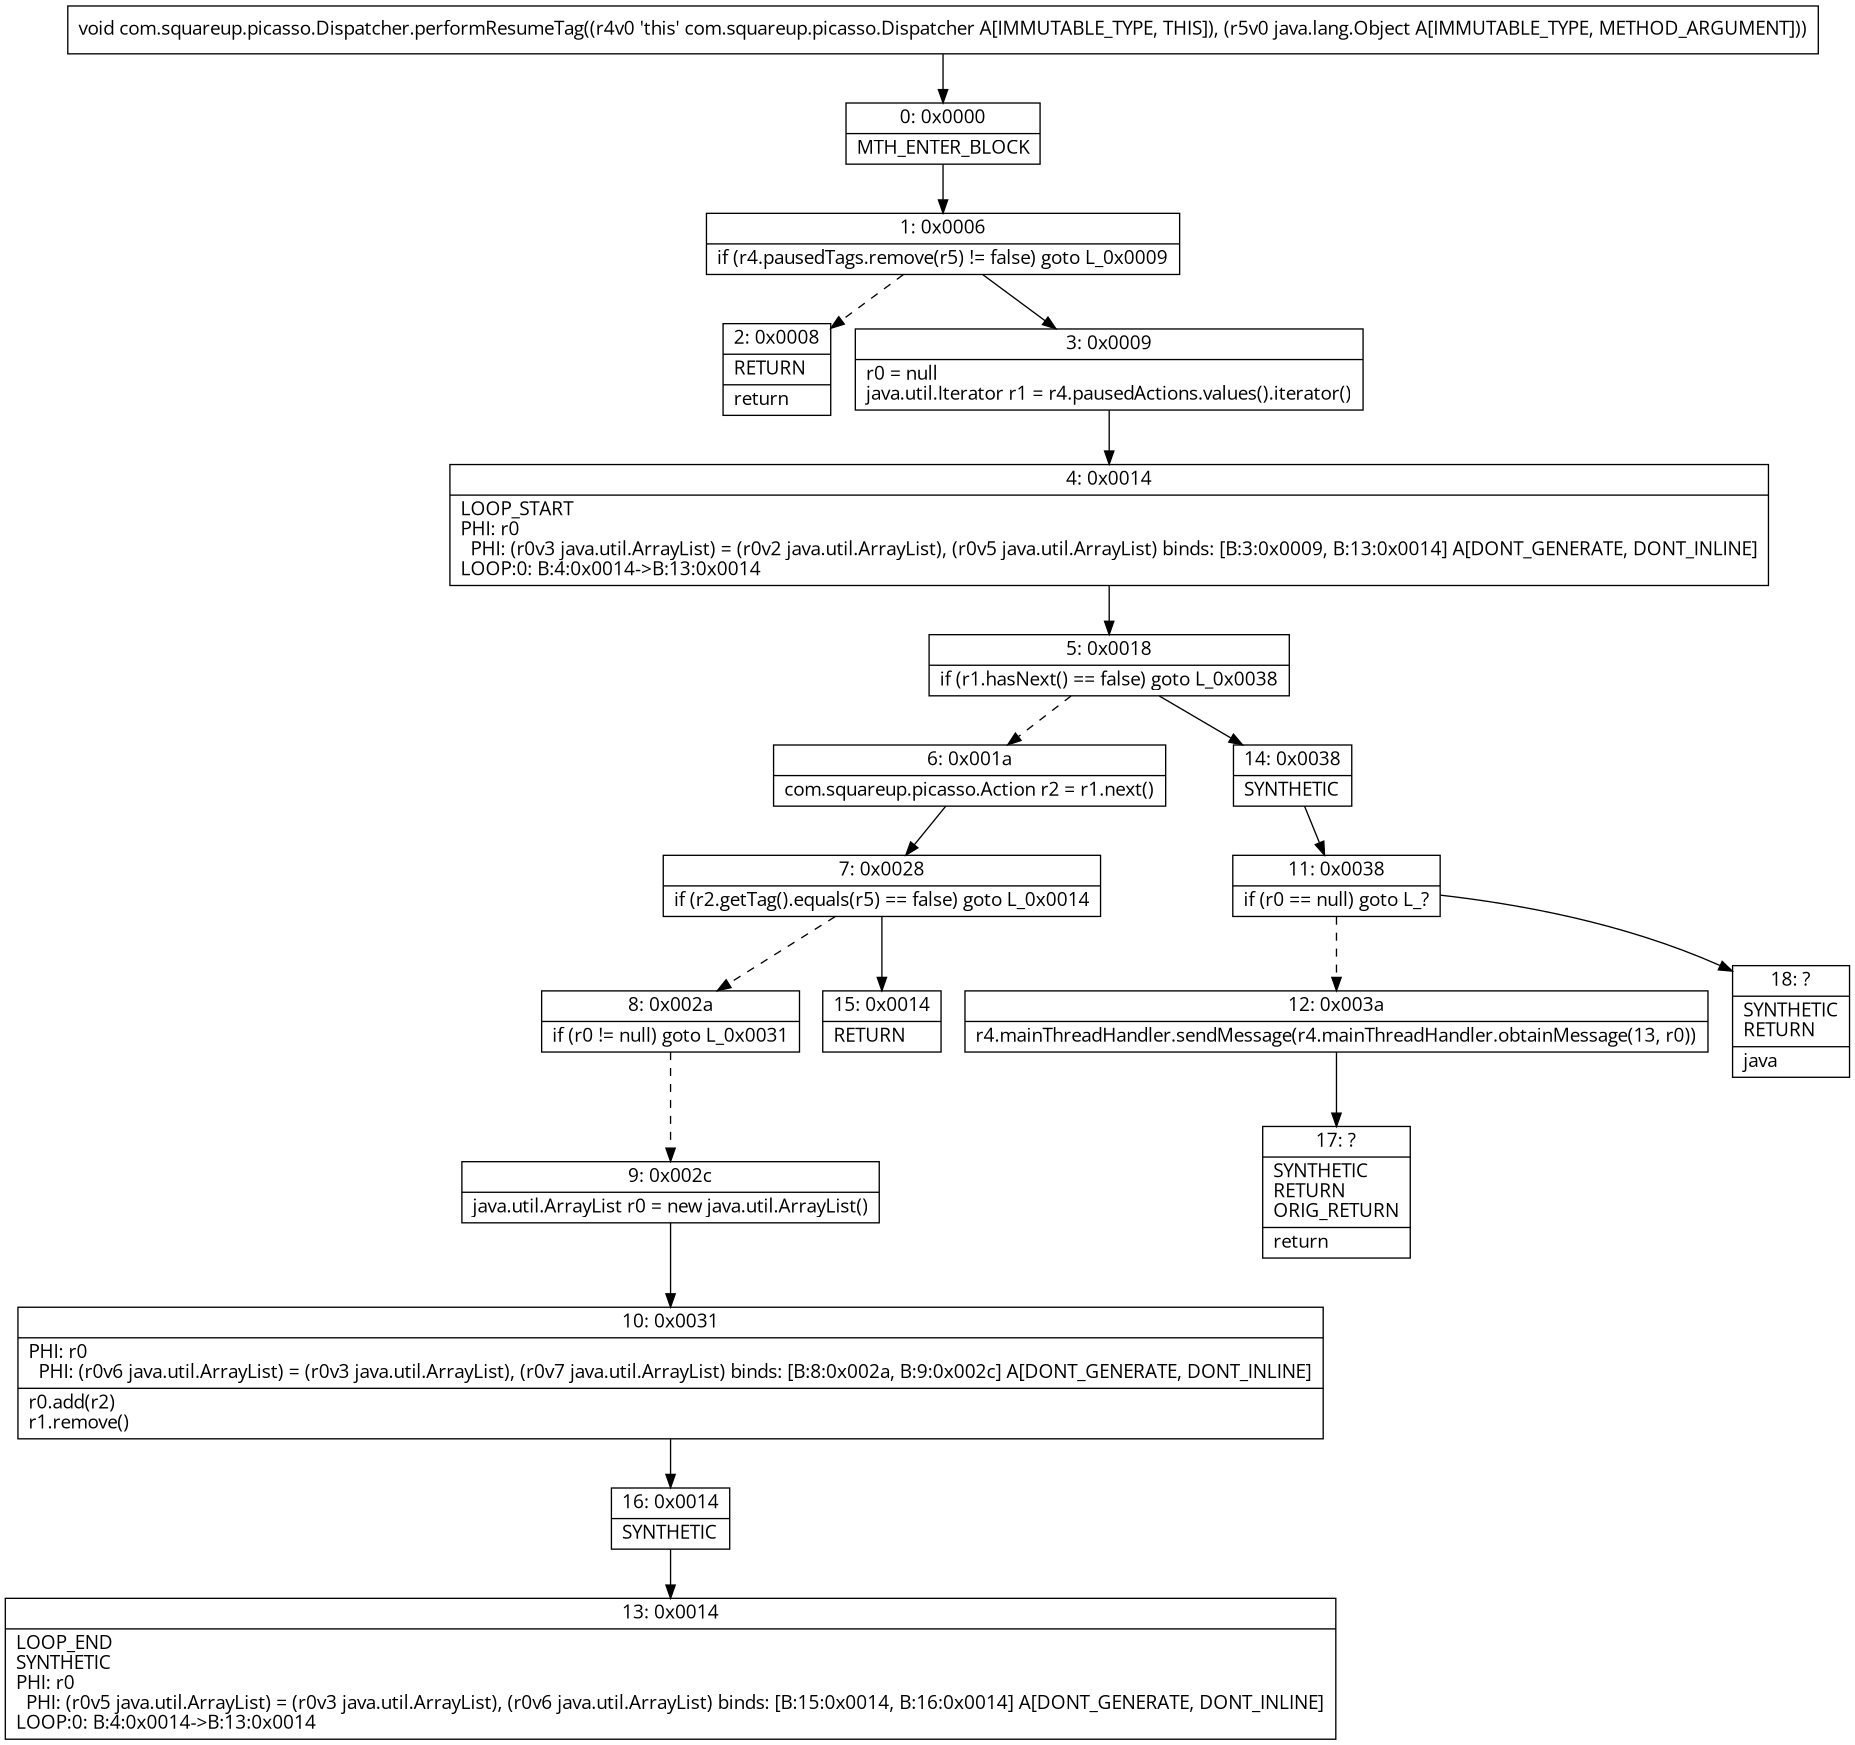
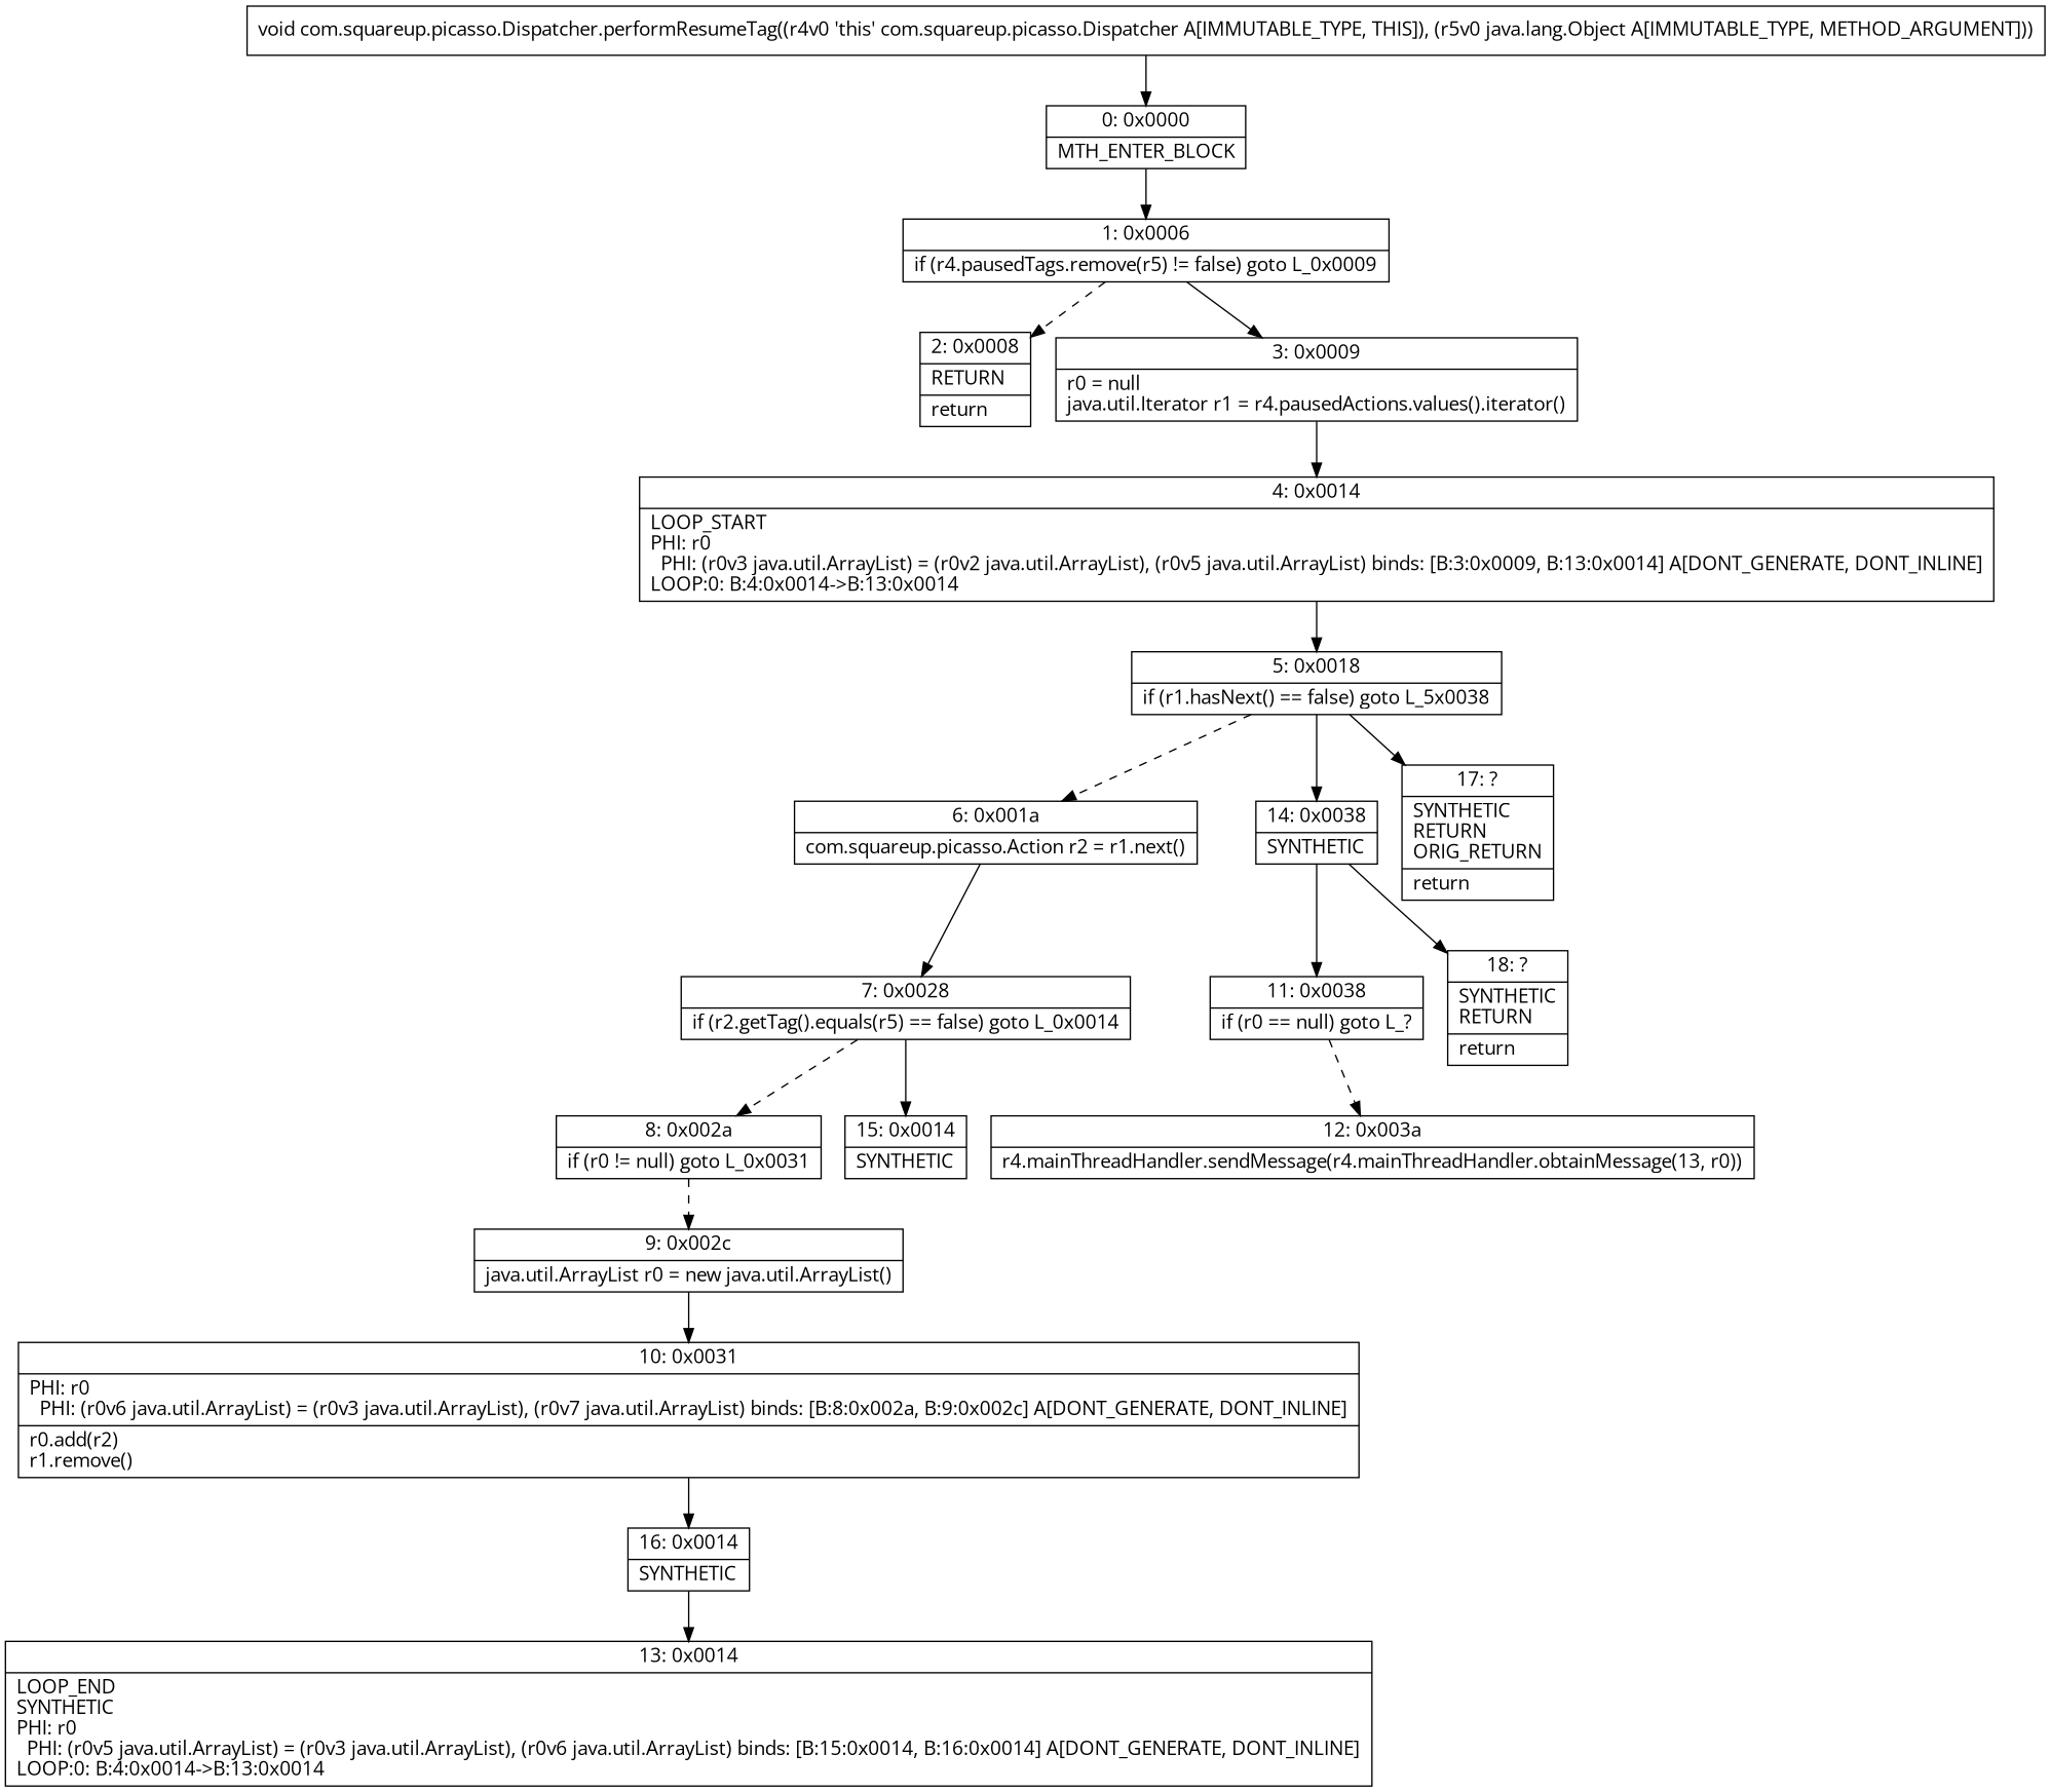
  digraph {
    fontname="Open Sans"
    node [fontname="Open Sans" shape=record]
    edge [fontname="Open Sans"]
    n1 [label="{0\:\ 0x0000|MTH_ENTER_BLOCK\l}"]
    n2 [label="{1\:\ 0x0006|if (r4.pausedTags.remove(r5) != false) goto L_0x0009\l}"]
    n3 [label="{2\:\ 0x0008|RETURN\l|return\l}"]
    n4 [label="{3\:\ 0x0009|r0 = null\ljava.util.Iterator r1 = r4.pausedActions.values().iterator()\l}"]
    n5 [label="{4\:\ 0x0014|LOOP_START\lPHI: r0 \l  PHI: (r0v3 java.util.ArrayList) = (r0v2 java.util.ArrayList), (r0v5 java.util.ArrayList) binds: [B:3:0x0009, B:13:0x0014] A[DONT_GENERATE, DONT_INLINE]\lLOOP:0: B:4:0x0014\-\>B:13:0x0014\l}"]
-   n6 [label="{5\:\ 0x0018|if (r1.hasNext() == false) goto L_0x0038\l}"]
+   n6 [label="{5\:\ 0x0018|if (r1.hasNext() == false) goto L_5x0038\l}"]
    n7 [label="{6\:\ 0x001a|com.squareup.picasso.Action r2 = r1.next()\l}"]
    n8 [label="{14\:\ 0x0038|SYNTHETIC\l}"]
    n9 [label="{7\:\ 0x0028|if (r2.getTag().equals(r5) == false) goto L_0x0014\l}"]
    n10 [label="{11\:\ 0x0038|if (r0 == null) goto L_?\l}"]
    n11 [label="{8\:\ 0x002a|if (r0 != null) goto L_0x0031\l}"]
-   n12 [label="{15\:\ 0x0014|RETURN\l}"]
+   n12 [label="{15\:\ 0x0014|SYNTHETIC\l}"]
    n13 [label="{9\:\ 0x002c|java.util.ArrayList r0 = new java.util.ArrayList()\l}"]
    n14 [label="{10\:\ 0x0031|PHI: r0 \l  PHI: (r0v6 java.util.ArrayList) = (r0v3 java.util.ArrayList), (r0v7 java.util.ArrayList) binds: [B:8:0x002a, B:9:0x002c] A[DONT_GENERATE, DONT_INLINE]\l|r0.add(r2)\lr1.remove()\l}"]
    n15 [label="{16\:\ 0x0014|SYNTHETIC\l}"]
    n16 [label="{13\:\ 0x0014|LOOP_END\lSYNTHETIC\lPHI: r0 \l  PHI: (r0v5 java.util.ArrayList) = (r0v3 java.util.ArrayList), (r0v6 java.util.ArrayList) binds: [B:15:0x0014, B:16:0x0014] A[DONT_GENERATE, DONT_INLINE]\lLOOP:0: B:4:0x0014\-\>B:13:0x0014\l}"]
    n17 [label="{12\:\ 0x003a|r4.mainThreadHandler.sendMessage(r4.mainThreadHandler.obtainMessage(13, r0))\l}"]
-   n18 [label="{18\:\ ?|SYNTHETIC\lRETURN\l|java\l}"]
+   n18 [label="{18\:\ ?|SYNTHETIC\lRETURN\l|return\l}"]
    n19 [label="{17\:\ ?|SYNTHETIC\lRETURN\lORIG_RETURN\l|return\l}"]
    n20 [label="{void com.squareup.picasso.Dispatcher.performResumeTag((r4v0 'this' com.squareup.picasso.Dispatcher A[IMMUTABLE_TYPE, THIS]), (r5v0 java.lang.Object A[IMMUTABLE_TYPE, METHOD_ARGUMENT])) }"]
    n1 -> n2
    n2 -> n3 [style=dashed]
    n2 -> n4
    n4 -> n5
    n5 -> n6
    n6 -> n7 [style=dashed]
    n6 -> n8
    n7 -> n9
    n8 -> n10
    n9 -> n11 [style=dashed]
    n9 -> n12
    n10 -> n17 [style=dashed]
-   n10 -> n18
+   n8 -> n18
    n11 -> n13 [style=dashed]
    n13 -> n14
    n14 -> n15
    n15 -> n16
-   n17 -> n19
+   n6 -> n19
    n20 -> n1
  }
